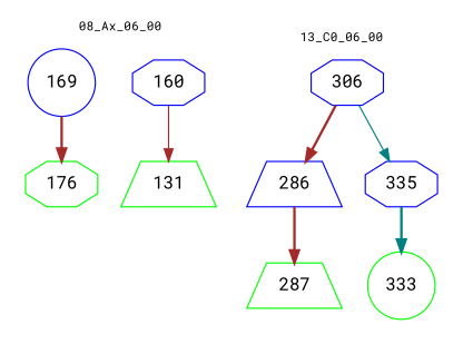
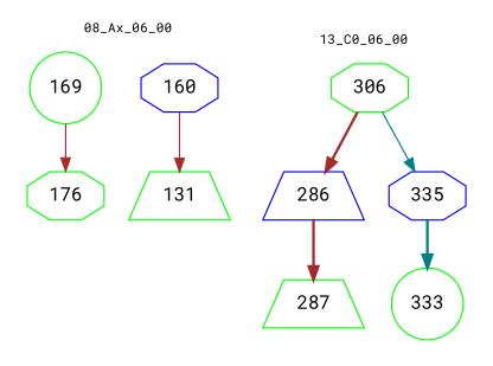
  digraph {
    fontname="Roboto Mono"
    node [color=blue fontname="Roboto Mono" shape=octagon]
    edge [color=brown fontname="Roboto Mono" style=bold]
    n1 [label=160]
-   n2 [label=169 shape=circle]
+   n2 [color=green label=169 shape=circle]
    n3 [color=green label=131 shape=trapezium]
    n4 [color=green label=176]
-   n5 [label=306]
+   n5 [color=green label=306]
    n6 [label=286 shape=trapezium]
    n7 [label=335]
    n8 [color=green label=287 shape=trapezium]
    n9 [color=green label=333 shape=circle]
    subgraph cluster_1 {
      color=white
      fontsize=10
      label="08_Ax_06_00"
      n1
      n2
      n3
      n4
    }
    subgraph cluster_2 {
      color=white
      fontsize=10
      label="13_C0_06_00"
      n5
      n6
      n7
      n8
      n9
    }
    n1 -> n3 [style=solid]
-   n2 -> n4
+   n2 -> n4 [style=solid]
    n5 -> n6
    n5 -> n7 [color=teal style=solid]
    n6 -> n8
    n7 -> n9 [color=teal]
  }
